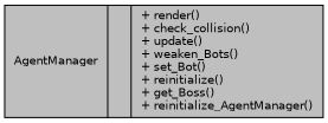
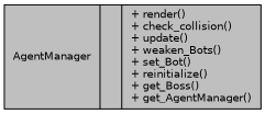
  digraph {
    rankdir=LR
-   n1 [color=black fillcolor=grey75 fontcolor=black fontname=Helvetica fontsize=10 height=0.2 label="{AgentManager\n||+ render()\l+ check_collision()\l+ update()\l+ weaken_Bots()\l+ set_Bot()\l+ reinitialize()\l+ get_Boss()\l+ reinitialize_AgentManager()\l}" shape=record style=filled width=0.4]
+   n1 [color=black fillcolor=grey75 fontcolor=black fontname=Helvetica fontsize=10 height=0.2 label="{AgentManager\n||+ render()\l+ check_collision()\l+ update()\l+ weaken_Bots()\l+ set_Bot()\l+ reinitialize()\l+ get_Boss()\l+ get_AgentManager()\l}" shape=record style=filled width=0.4]
  }
